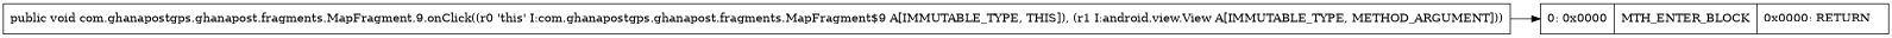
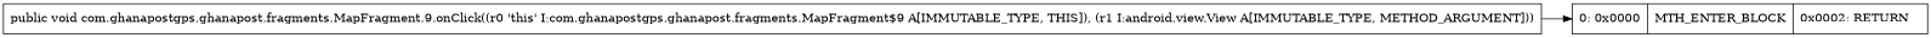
  digraph {
    rankdir=LR
    node [shape=record]
-   n1 [label="{0\:\ 0x0000|MTH_ENTER_BLOCK\l|0x0000: RETURN   \l}"]
+   n1 [label="{0\:\ 0x0000|MTH_ENTER_BLOCK\l|0x0002: RETURN   \l}"]
    n2 [label="{public void com.ghanapostgps.ghanapost.fragments.MapFragment.9.onClick((r0 'this' I:com.ghanapostgps.ghanapost.fragments.MapFragment$9 A[IMMUTABLE_TYPE, THIS]), (r1 I:android.view.View A[IMMUTABLE_TYPE, METHOD_ARGUMENT])) }"]
    n2 -> n1
  }
